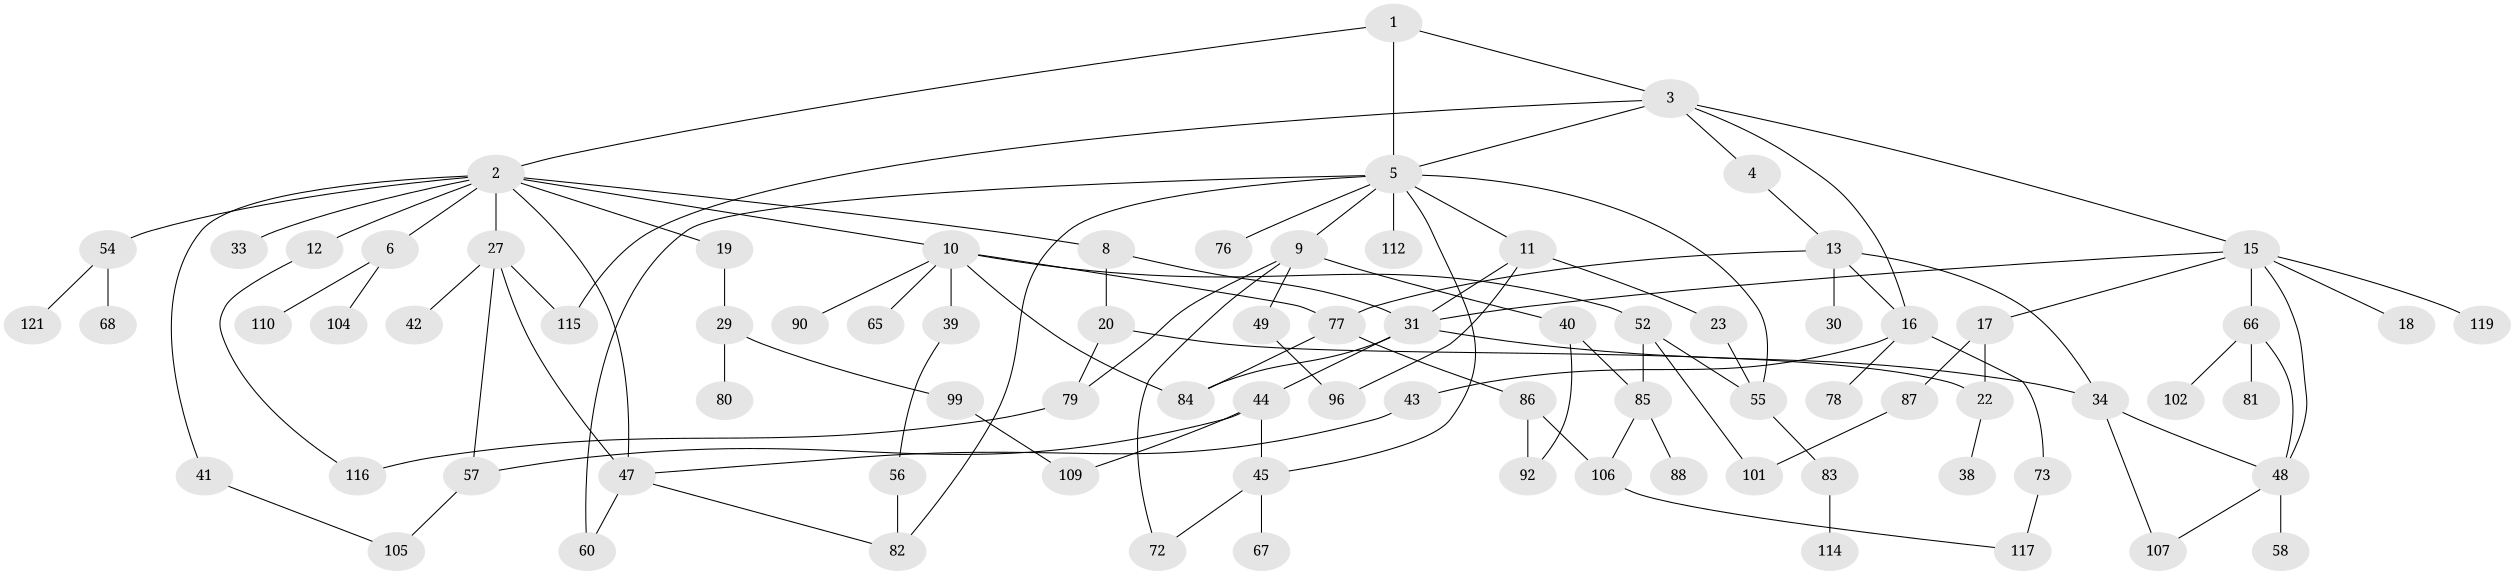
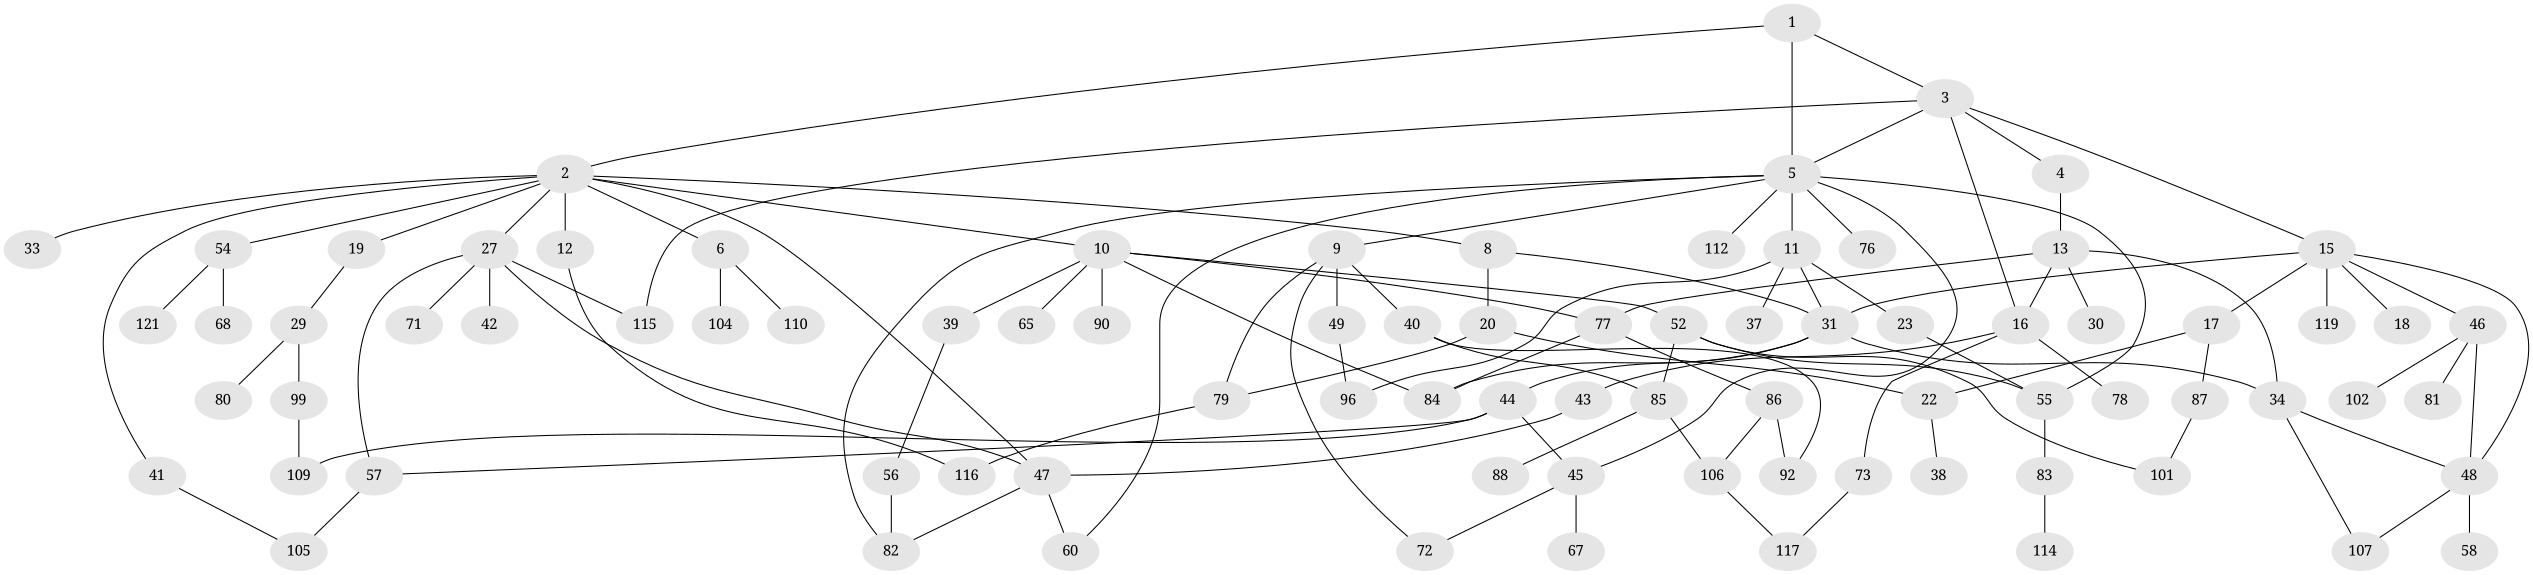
  graph {
    fontname="Noto Serif"
    node [color=gray90 fontname="Noto Serif" style=filled]
    edge [fontname="Noto Serif"]
    1 [super="+21"]
    2 [super="+7"]
    3 [super="+28"]
    5 [super="+59"]
    6 [super="+36"]
    8 [super="+103"]
    10 [super="+35"]
    12
    19 [super="+75"]
    27 [super="+89"]
    33 [super="+118"]
    41 [super="+97"]
    47 [super="+62"]
    54
    4 [super="+111"]
    15 [super="+25"]
    16 [super="+64"]
    115
    9 [super="+91"]
    11 [super="+70"]
    45 [super="+74"]
    55 [super="+120"]
    60 [super="+69"]
    76
    82 [super="+100"]
    112
    104
    110
    20
    31 [super="+50"]
    39
    52 [super="+93"]
    65 [super="+66"]
    77
    84
    90
    116
    29
    42
    57 [super="+113"]
+   71
    105
    68
    121
    13 [super="+14"]
    17 [super="+26"]
    18 [super="+24"]
-   46 [super="+51" label=66]
+   46 [super="+51"]
    48 [super="+94"]
    119
    43
    73
    78
    30
    34 [super="+53"]
    40 [super="+61"]
    49
    72
    79
    23
+   37
    96
    67
    83
    22 [super="+63"]
    44
    85 [super="+108"]
    92
    56 [super="+98"]
    101
    86 [super="+95"]
    107
    87
    81
    102
    58
    117 [super="+122"]
    38
    80
    99
    109
    88
    106
    114
    1 -- 2
    1 -- 3
    1 -- 5
    2 -- 6
    2 -- 8
    2 -- 10
    2 -- 12
    2 -- 19
    2 -- 27
    2 -- 33
    2 -- 41
    2 -- 47
    2 -- 54
    3 -- 5
    3 -- 4
    3 -- 15
    3 -- 16
    3 -- 115
    5 -- 9
    5 -- 11
    5 -- 45
    5 -- 55
    5 -- 60
    5 -- 76
    5 -- 82
    5 -- 112
    6 -- 104
    6 -- 110
    8 -- 20
    8 -- 31
    10 -- 39
    10 -- 52
    10 -- 65
    10 -- 77
    10 -- 84
    10 -- 90
    12 -- 116
    19 -- 29
    27 -- 47
    27 -- 115
    27 -- 42
    27 -- 57
+   27 -- 71
    41 -- 105
    47 -- 60
    47 -- 82
    54 -- 68
    54 -- 121
    4 -- 13
    15 -- 31
    15 -- 17
    15 -- 18
    15 -- 46
    15 -- 48
    15 -- 119
    16 -- 43
    16 -- 73
    16 -- 78
    9 -- 40
    9 -- 49
    9 -- 72
    9 -- 79
    11 -- 31
    11 -- 23
+   11 -- 37
    11 -- 96
    45 -- 72
    45 -- 67
    55 -- 83
    20 -- 79
    20 -- 22
    31 -- 84
    31 -- 34
    31 -- 44
    39 -- 56
    52 -- 55
    52 -- 85
    52 -- 101
    77 -- 84
    77 -- 86
    29 -- 80
    29 -- 99
    57 -- 105
    13 -- 16
    13 -- 77
    13 -- 30
    13 -- 34
    17 -- 22
    17 -- 87
    46 -- 48
    46 -- 81
    46 -- 102
    48 -- 107
    48 -- 58
    43 -- 47
    73 -- 117
    34 -- 48
    34 -- 107
    40 -- 85
    40 -- 92
    49 -- 96
    79 -- 116
    23 -- 55
    83 -- 114
    22 -- 38
    44 -- 45
    44 -- 57
    44 -- 109
    85 -- 88
    85 -- 106
    56 -- 82
    86 -- 92
    86 -- 106
    87 -- 101
    99 -- 109
    106 -- 117
  }
